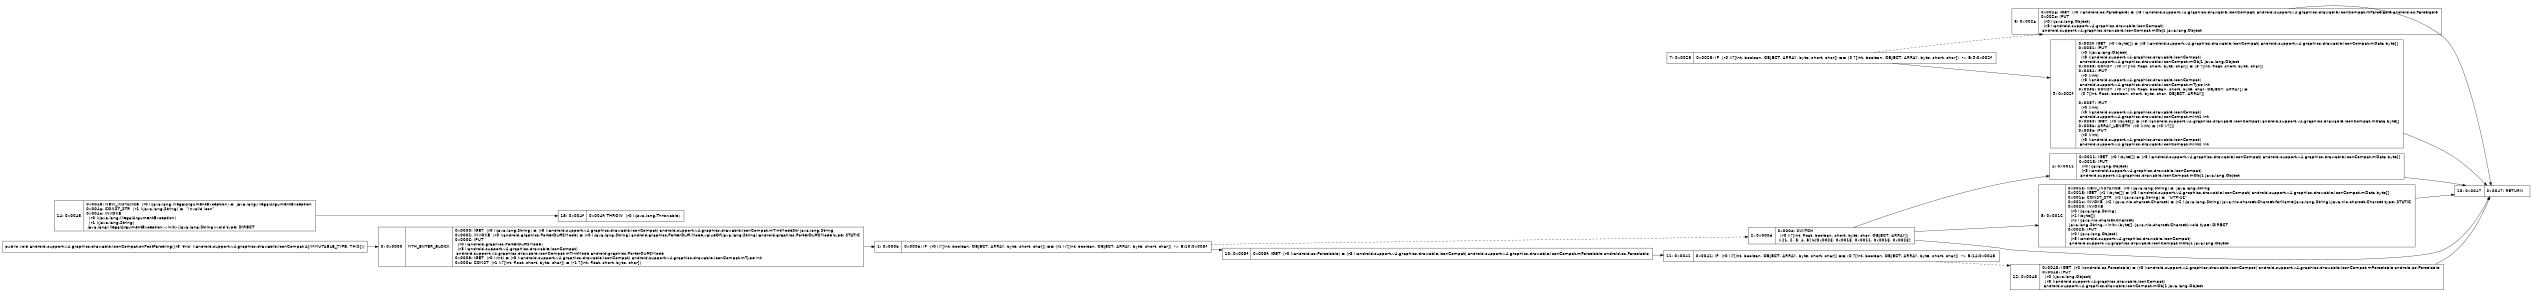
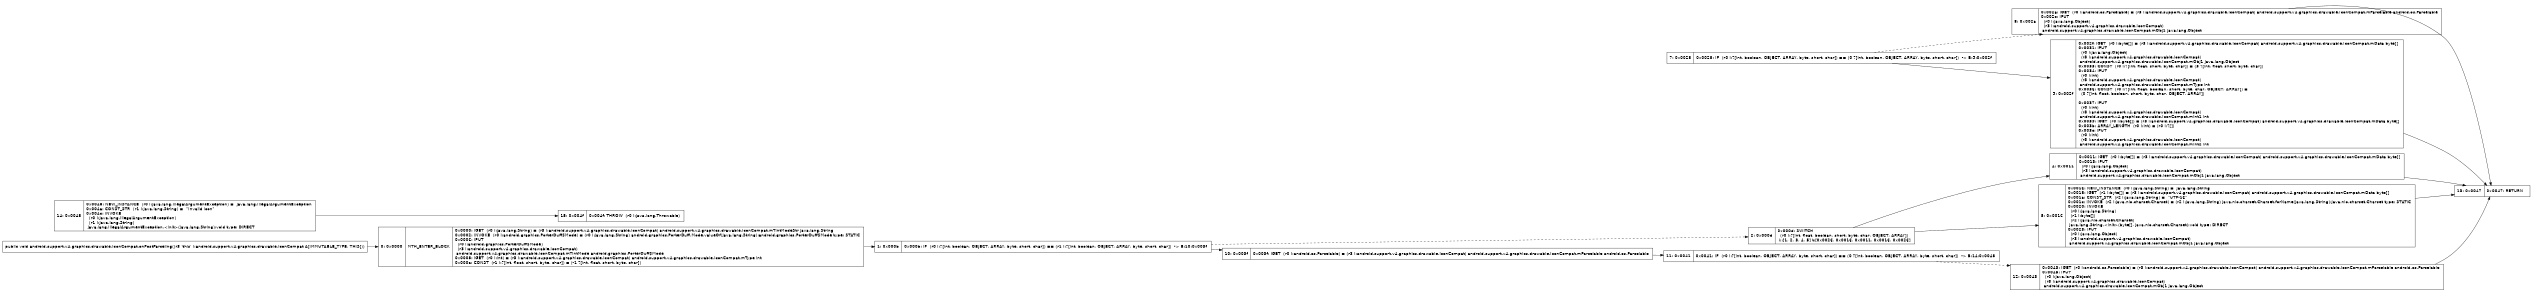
  digraph {
    fontname="DejaVu Sans"
    rankdir=LR
    node [fontname="DejaVu Sans" shape=record]
    edge [fontname="DejaVu Sans"]
    n1 [label="{0\:\ 0x0000|MTH_ENTER_BLOCK\l|0x0000: IGET  (r0 I:java.lang.String) = (r3 I:android.support.v4.graphics.drawable.IconCompat) android.support.v4.graphics.drawable.IconCompat.mTintModeStr java.lang.String \l0x0002: INVOKE  (r0 I:android.graphics.PorterDuff$Mode) = (r0 I:java.lang.String) android.graphics.PorterDuff.Mode.valueOf(java.lang.String):android.graphics.PorterDuff$Mode type: STATIC \l0x0006: IPUT  \l  (r0 I:android.graphics.PorterDuff$Mode)\l  (r3 I:android.support.v4.graphics.drawable.IconCompat)\l android.support.v4.graphics.drawable.IconCompat.mTintMode android.graphics.PorterDuff$Mode \l0x0008: IGET  (r0 I:int) = (r3 I:android.support.v4.graphics.drawable.IconCompat) android.support.v4.graphics.drawable.IconCompat.mType int \l0x000a: CONST  (r1 I:?[int, float, short, byte, char]) = (\-1 ?[int, float, short, byte, char]) \l}"]
    n2 [label="{1\:\ 0x000b|0x000b: IF  (r0 I:?[int, boolean, OBJECT, ARRAY, byte, short, char]) == (r1 I:?[int, boolean, OBJECT, ARRAY, byte, short, char])  \-\> B:10:0x003f \l}"]
    n3 [label="{2\:\ 0x000d|0x000d: SWITCH  \l  (r0 I:?[int, float, boolean, short, byte, char, OBJECT, ARRAY])\l k:[1, 2, 3, 4, 5] t:[0x0026, 0x0016, 0x0011, 0x0016, 0x0026] \l}"]
    n4 [label="{10\:\ 0x003f|0x003f: IGET  (r0 I:android.os.Parcelable) = (r3 I:android.support.v4.graphics.drawable.IconCompat) android.support.v4.graphics.drawable.IconCompat.mParcelable android.os.Parcelable \l}"]
    n5 [label="{4\:\ 0x0011|0x0011: IGET  (r0 I:byte[]) = (r3 I:android.support.v4.graphics.drawable.IconCompat) android.support.v4.graphics.drawable.IconCompat.mData byte[] \l0x0013: IPUT  \l  (r0 I:java.lang.Object)\l  (r3 I:android.support.v4.graphics.drawable.IconCompat)\l android.support.v4.graphics.drawable.IconCompat.mObj1 java.lang.Object \l}"]
    n6 [label="{5\:\ 0x0016|0x0016: NEW_INSTANCE  (r0 I:java.lang.String) =  java.lang.String \l0x0018: IGET  (r1 I:byte[]) = (r3 I:android.support.v4.graphics.drawable.IconCompat) android.support.v4.graphics.drawable.IconCompat.mData byte[] \l0x001a: CONST_STR  (r2 I:java.lang.String) =  \"UTF\-16\" \l0x001c: INVOKE  (r2 I:java.nio.charset.Charset) = (r2 I:java.lang.String) java.nio.charset.Charset.forName(java.lang.String):java.nio.charset.Charset type: STATIC \l0x0020: INVOKE  \l  (r0 I:java.lang.String)\l  (r1 I:byte[])\l  (r2 I:java.nio.charset.Charset)\l java.lang.String.\<init\>(byte[], java.nio.charset.Charset):void type: DIRECT \l0x0023: IPUT  \l  (r0 I:java.lang.Object)\l  (r3 I:android.support.v4.graphics.drawable.IconCompat)\l android.support.v4.graphics.drawable.IconCompat.mObj1 java.lang.Object \l}"]
    n7 [label="{13\:\ 0x0047|0x0047: RETURN   \l}"]
    n8 [label="{11\:\ 0x0041|0x0041: IF  (r0 I:?[int, boolean, OBJECT, ARRAY, byte, short, char]) == (0 ?[int, boolean, OBJECT, ARRAY, byte, short, char])  \-\> B:14:0x0048 \l}"]
    n9 [label="{7\:\ 0x0028|0x0028: IF  (r0 I:?[int, boolean, OBJECT, ARRAY, byte, short, char]) == (0 ?[int, boolean, OBJECT, ARRAY, byte, short, char])  \-\> B:9:0x002f \l}"]
    n10 [label="{8\:\ 0x002a|0x002a: IGET  (r0 I:android.os.Parcelable) = (r3 I:android.support.v4.graphics.drawable.IconCompat) android.support.v4.graphics.drawable.IconCompat.mParcelable android.os.Parcelable \l0x002c: IPUT  \l  (r0 I:java.lang.Object)\l  (r3 I:android.support.v4.graphics.drawable.IconCompat)\l android.support.v4.graphics.drawable.IconCompat.mObj1 java.lang.Object \l}"]
    n11 [label="{9\:\ 0x002f|0x002f: IGET  (r0 I:byte[]) = (r3 I:android.support.v4.graphics.drawable.IconCompat) android.support.v4.graphics.drawable.IconCompat.mData byte[] \l0x0031: IPUT  \l  (r0 I:java.lang.Object)\l  (r3 I:android.support.v4.graphics.drawable.IconCompat)\l android.support.v4.graphics.drawable.IconCompat.mObj1 java.lang.Object \l0x0033: CONST  (r0 I:?[int, float, short, byte, char]) = (3 ?[int, float, short, byte, char]) \l0x0034: IPUT  \l  (r0 I:int)\l  (r3 I:android.support.v4.graphics.drawable.IconCompat)\l android.support.v4.graphics.drawable.IconCompat.mType int \l0x0036: CONST  (r0 I:?[int, float, boolean, short, byte, char, OBJECT, ARRAY]) = \l  (0 ?[int, float, boolean, short, byte, char, OBJECT, ARRAY])\l \l0x0037: IPUT  \l  (r0 I:int)\l  (r3 I:android.support.v4.graphics.drawable.IconCompat)\l android.support.v4.graphics.drawable.IconCompat.mInt1 int \l0x0039: IGET  (r0 I:byte[]) = (r3 I:android.support.v4.graphics.drawable.IconCompat) android.support.v4.graphics.drawable.IconCompat.mData byte[] \l0x003b: ARRAY_LENGTH  (r0 I:int) = (r0 I:?[]) \l0x003c: IPUT  \l  (r0 I:int)\l  (r3 I:android.support.v4.graphics.drawable.IconCompat)\l android.support.v4.graphics.drawable.IconCompat.mInt2 int \l}"]
    n12 [label="{12\:\ 0x0043|0x0043: IGET  (r0 I:android.os.Parcelable) = (r3 I:android.support.v4.graphics.drawable.IconCompat) android.support.v4.graphics.drawable.IconCompat.mParcelable android.os.Parcelable \l0x0045: IPUT  \l  (r0 I:java.lang.Object)\l  (r3 I:android.support.v4.graphics.drawable.IconCompat)\l android.support.v4.graphics.drawable.IconCompat.mObj1 java.lang.Object \l}"]
    n13 [label="{14\:\ 0x0048|0x0048: NEW_INSTANCE  (r0 I:java.lang.IllegalArgumentException) =  java.lang.IllegalArgumentException \l0x004a: CONST_STR  (r1 I:java.lang.String) =  \"Invalid icon\" \l0x004c: INVOKE  \l  (r0 I:java.lang.IllegalArgumentException)\l  (r1 I:java.lang.String)\l java.lang.IllegalArgumentException.\<init\>(java.lang.String):void type: DIRECT \l}"]
    n14 [label="{15\:\ 0x004f|0x004f: THROW  (r0 I:java.lang.Throwable) \l}"]
    n15 [label="{public void android.support.v4.graphics.drawable.IconCompat.onPostParceling((r3 'this' I:android.support.v4.graphics.drawable.IconCompat A[IMMUTABLE_TYPE, THIS])) }"]
    n1 -> n2
    n2 -> n3 [style=dashed]
    n2 -> n4
    n3 -> n5
    n3 -> n6
-   n3 -> n7
    n4 -> n8
    n5 -> n7
    n6 -> n7
    n8 -> n12 [style=dashed]
    n9 -> n10 [style=dashed]
    n9 -> n11
    n10 -> n7
    n11 -> n7
    n12 -> n7
    n13 -> n14
    n15 -> n1
  }
